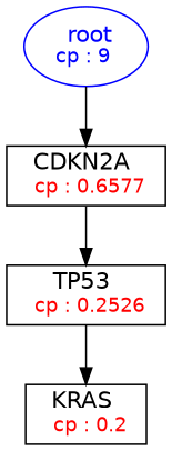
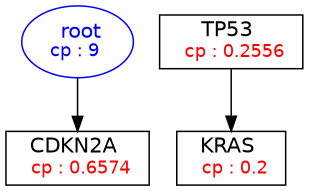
  digraph {
    fontname="DejaVu Sans"
    fontsize=10
    node [fontname="DejaVu Sans" shape=box]
    edge [fontname="DejaVu Sans"]
    n1 [color=Blue label=<<font color='Blue'> root</font><br/><font color='Blue' POINT-SIZE='12'>cp : 9 </font>> shape=oval]
-   n2 [label=<CDKN2A <br/> <font color='Red' POINT-SIZE='12'> cp : 0.6577 </font>>]
-   n3 [label=<TP53 <br/> <font color='Red' POINT-SIZE='12'> cp : 0.2526 </font>>]
+   n2 [label=<CDKN2A <br/> <font color='Red' POINT-SIZE='12'> cp : 0.6574 </font>>]
+   n3 [label=<TP53 <br/> <font color='Red' POINT-SIZE='12'> cp : 0.2556 </font>>]
    n4 [label=<KRAS <br/> <font color='Red' POINT-SIZE='12'> cp : 0.2 </font>>]
    n1 -> n2
-   n2 -> n3
    n3 -> n4
  }
